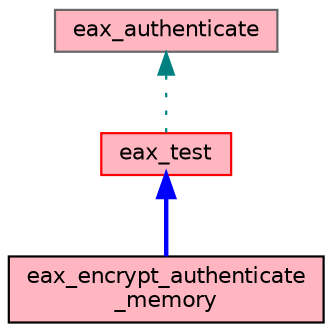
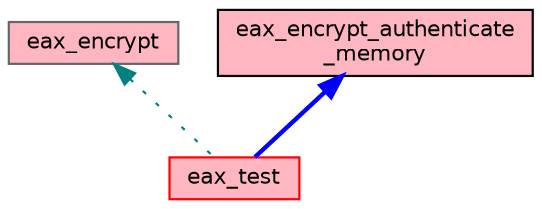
  digraph {
    rankdir=TB
    node [fillcolor=lightpink fontname=Helvetica fontsize=10 shape=record style=filled]
    edge [dir=back fontname=Helvetica fontsize=10 labelfontname=Helvetica labelfontsize=10]
-   n1 [color=gray40 fontcolor=black height=0.2 label=eax_authenticate width=0.4]
+   n1 [color=gray40 fontcolor=black height=0.2 label=eax_encrypt width=0.4]
    n2 [color=red height=0.2 label=eax_test width=0.4]
    n3 [color=black height=0.2 label="eax_encrypt_authenticate\l_memory" width=0.4]
    n1 -> n2 [color=teal style=dotted]
-   n2 -> n3 [color=blue style=bold]
+   n3 -> n2 [color=blue style=bold]
  }
